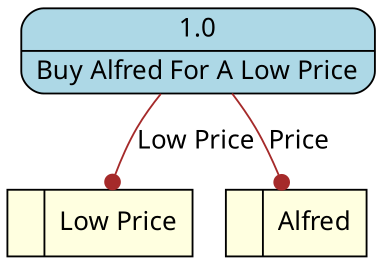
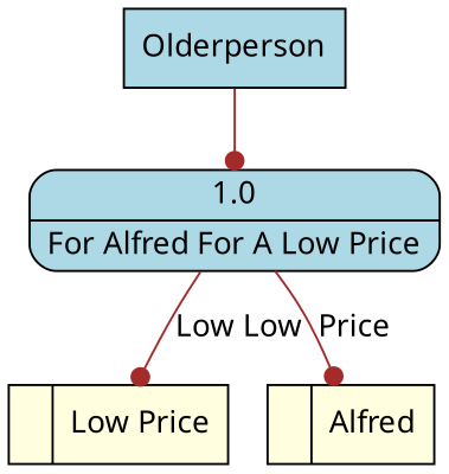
  digraph {
    fontname="Noto Sans"
    node [fillcolor=lightyellow fontname="Noto Sans" shape=record style=filled]
    edge [arrowhead=dot color=brown fontname="Noto Sans"]
    n1 [label="<f0>  |<f1> Low Price "]
    n2 [label="<f0>  |<f1> Alfred "]
-   n4 [fillcolor=lightblue label="{<f0> 1.0|<f1> Buy Alfred For A Low Price }" shape=Mrecord]
-   n4 -> n1 [label="Low Price"]
+   n3 [fillcolor=lightblue label=Olderperson shape=box]
+   n4 [fillcolor=lightblue label="{<f0> 1.0|<f1> For Alfred For A Low Price }" shape=Mrecord]
+   n3 -> n4
+   n4 -> n1 [label="Low Low"]
    n4 -> n2 [label=Price]
  }
